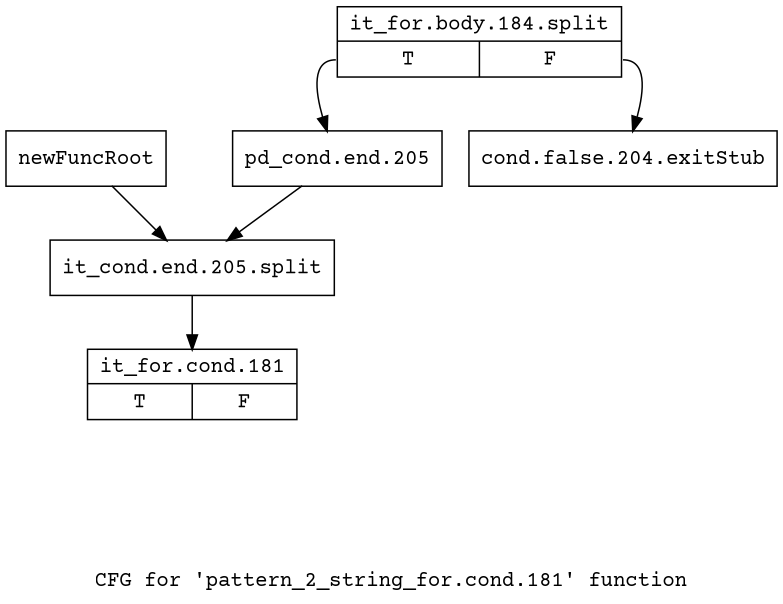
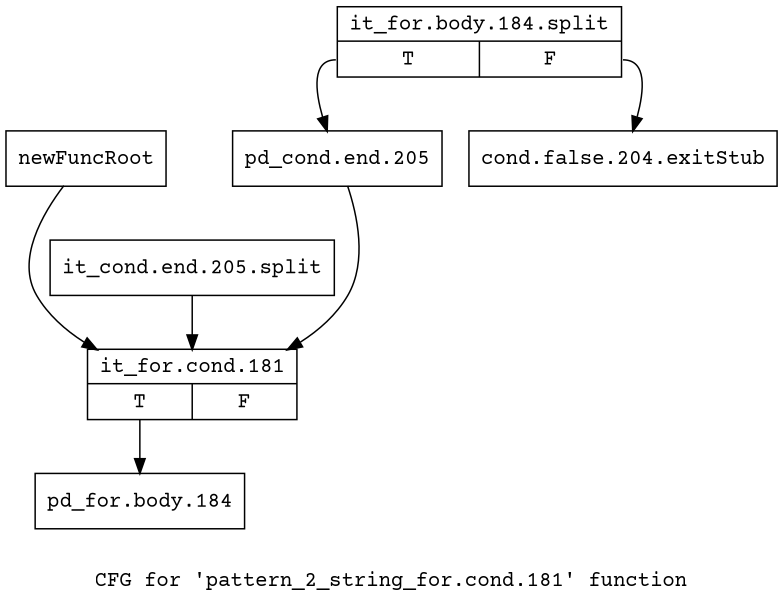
  digraph {
    fontname="Courier Prime"
    label="CFG for 'pattern_2_string_for.cond.181' function"
    node [fontname="Courier Prime" shape=record]
    edge [fontname="Courier Prime"]
    n1 [label="{newFuncRoot}"]
    n2 [label="{it_for.cond.181|{<s0>T|<s1>F}}"]
+   n3 [label="{pd_for.body.184}"]
    n4 [label="{cond.false.204.exitStub}"]
    n5 [label="{it_for.body.184.split|{<s0>T|<s1>F}}"]
    n6 [label="{pd_cond.end.205}"]
    n7 [label="{it_cond.end.205.split}"]
-   n1 -> n7
+   n1 -> n2
+   n2 -> n3 [tailport=s0]
    n5 -> n4 [tailport=s1]
    n5 -> n6 [tailport=s0]
-   n6 -> n7
+   n6 -> n2
    n7 -> n2
  }
